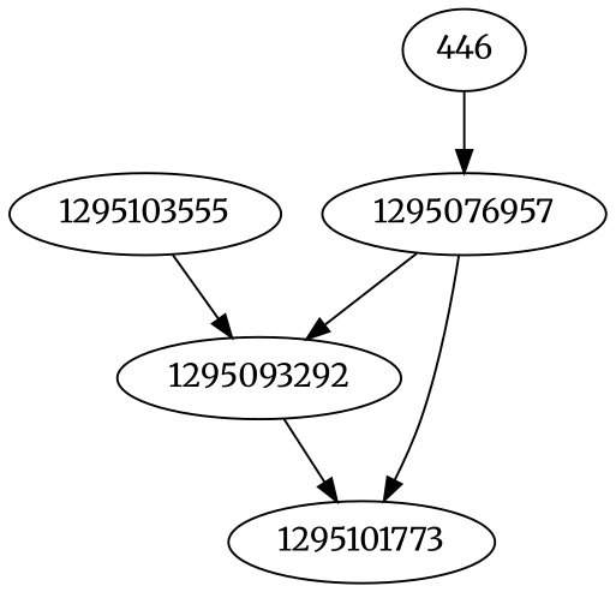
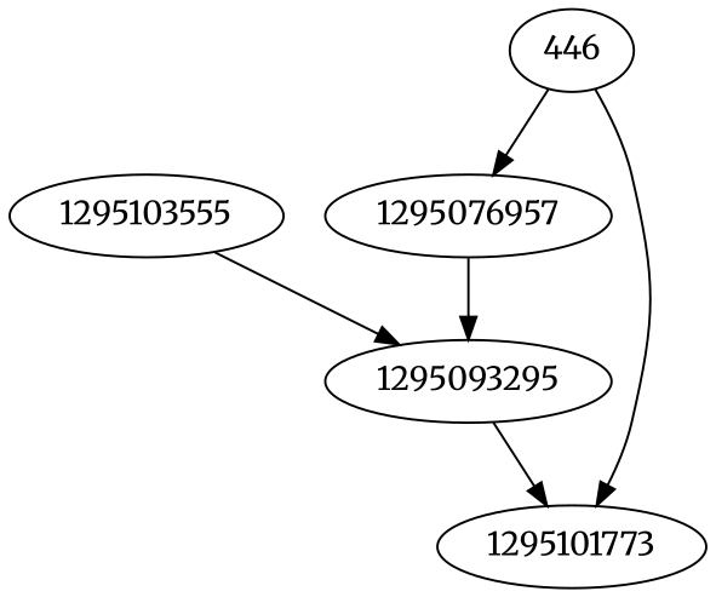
  strict digraph {
    fontname=Merriweather
    node [fontname=Merriweather]
    edge [fontname=Merriweather]
    1295103555
-   1295093292
+   1295093292 [label=1295093295]
    1295076957
    1295101773
    n5 [label=446]
    1295103555 -> 1295093292
    1295093292 -> 1295101773
    1295076957 -> 1295093292
-   1295076957 -> 1295101773
+   n5 -> 1295101773
    n5 -> 1295076957
  }
